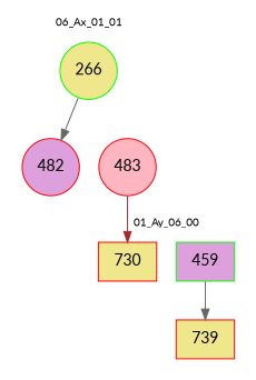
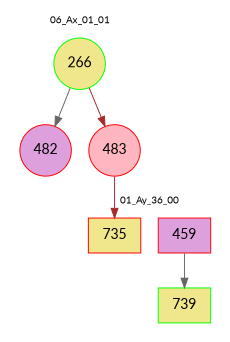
  digraph {
    fontname=Lato
    node [color=red fillcolor=khaki fontname=Lato shape=circle style=filled]
    edge [color=gray40 fontname=Lato]
    n1 [color=green label=266]
    n2 [fillcolor=plum label=482]
    n3 [fillcolor=lightpink label=483]
-   n4 [color=green fillcolor=plum label=459 shape=box]
-   n5 [label=739 shape=box]
-   n6 [label=730 shape=box]
+   n4 [fillcolor=plum label=459 shape=box]
+   n5 [color=green label=739 shape=box]
+   n6 [label=735 shape=box]
    subgraph cluster_1 {
      color=white
      fontsize=10
      label="06_Ax_01_01"
      n1
      n2
      n3
    }
    subgraph cluster_2 {
      color=white
      fontsize=10
-     label="01_Ay_06_00"
+     label="01_Ay_36_00"
      n4
      n5
      n6
    }
    n1 -> n2
+   n1 -> n3 [color=brown]
    n3 -> n6 [color=brown]
    n4 -> n5
  }
